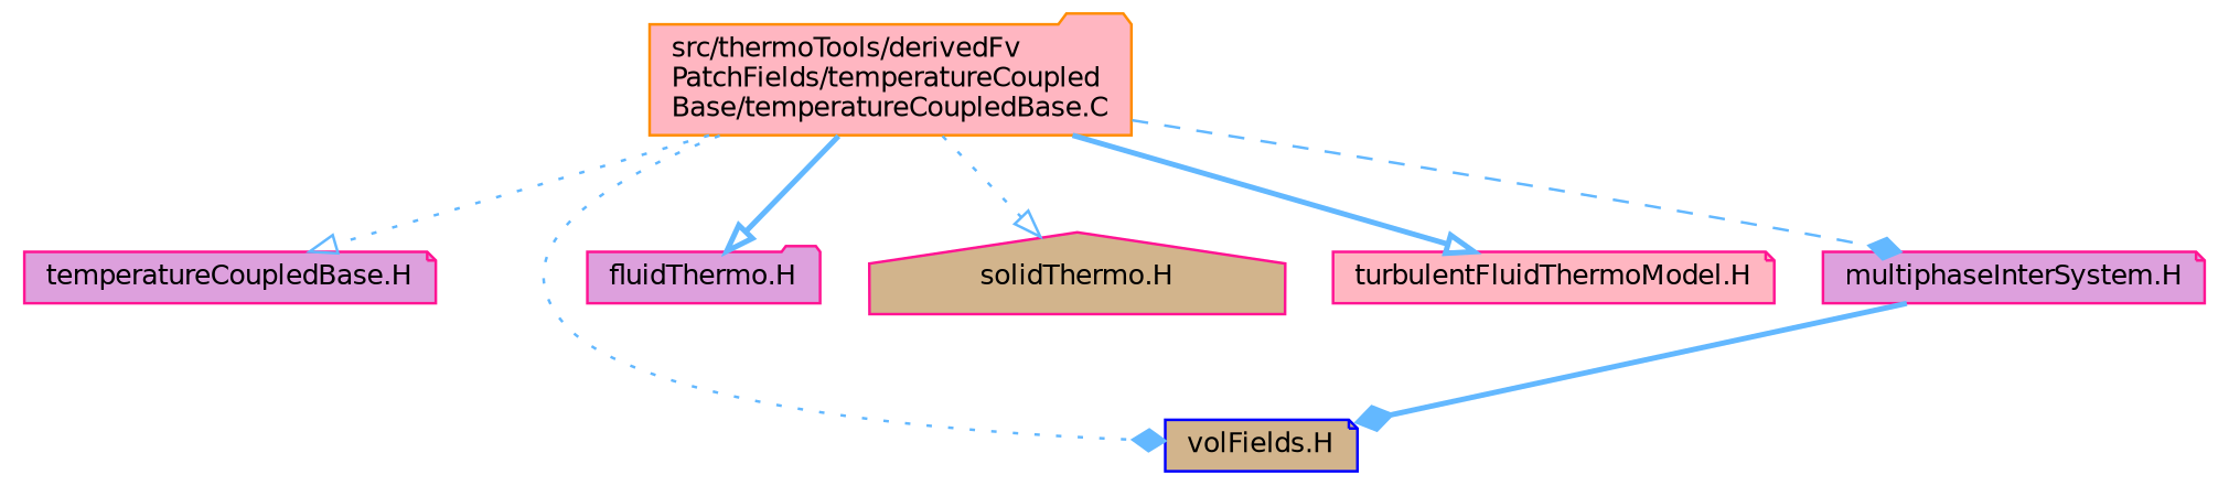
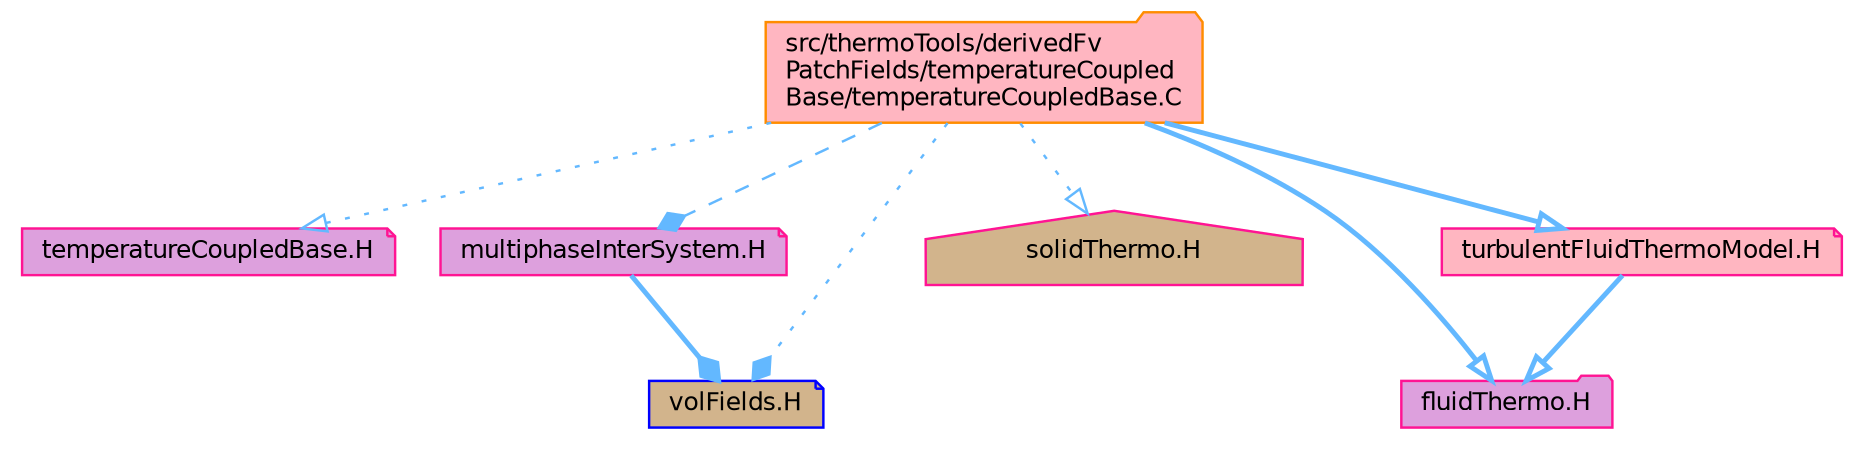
  digraph {
    node [color=deeppink fillcolor=plum fontname=Helvetica fontsize=10 shape=note style=filled]
    edge [arrowhead=onormal color=steelblue1 fontname=Helvetica fontsize=10 labelfontname=Helvetica labelfontsize=10 style=bold]
    n1 [color=darkorange fillcolor=lightpink fontcolor=black height=0.2 label="src/thermoTools/derivedFv\lPatchFields/temperatureCoupled\lBase/temperatureCoupledBase.C" shape=folder width=0.4]
    n2 [height=0.2 label="temperatureCoupledBase.H" width=0.4]
    n3 [color=blue fillcolor=tan height=0.2 label="volFields.H" width=0.4]
    n4 [height=0.2 label="fluidThermo.H" shape=folder width=0.4]
    n5 [fillcolor=tan height=0.2 label="solidThermo.H" shape=house width=0.4]
    n6 [fillcolor=lightpink height=0.2 label="turbulentFluidThermoModel.H" width=0.4]
    n7 [height=0.2 label="multiphaseInterSystem.H" width=0.4]
    n1 -> n2 [style=dotted]
    n1 -> n3 [arrowhead=diamond style=dotted]
    n1 -> n4
    n1 -> n5 [style=dotted]
    n1 -> n6
    n1 -> n7 [arrowhead=diamond style=dashed]
+   n6 -> n4
    n7 -> n3 [arrowhead=diamond]
  }
